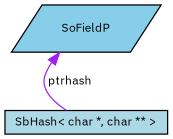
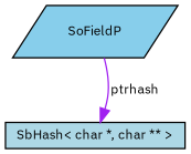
  digraph {
    fontname="IBM Plex Sans"
    node [color=black fontname="IBM Plex Sans" fontsize=10 style=filled]
    n1 [fillcolor=skyblue fontcolor=black height=0.2 label=SoFieldP shape=parallelogram width=0.4]
    n2 [fillcolor=lightblue height=0.2 label="SbHash\< char *, char ** \>" shape=box width=0.4]
-   n1 -> n2 [color=purple dir=back fontname="IBM Plex Sans" fontsize=10 label=" ptrhash" labelfontname=Helvetica labelfontsize=10 style=solid]
+   n2 -> n1 [color=purple dir=back fontname="IBM Plex Sans" fontsize=10 label=" ptrhash" labelfontname=Helvetica labelfontsize=10 style=solid]
  }
